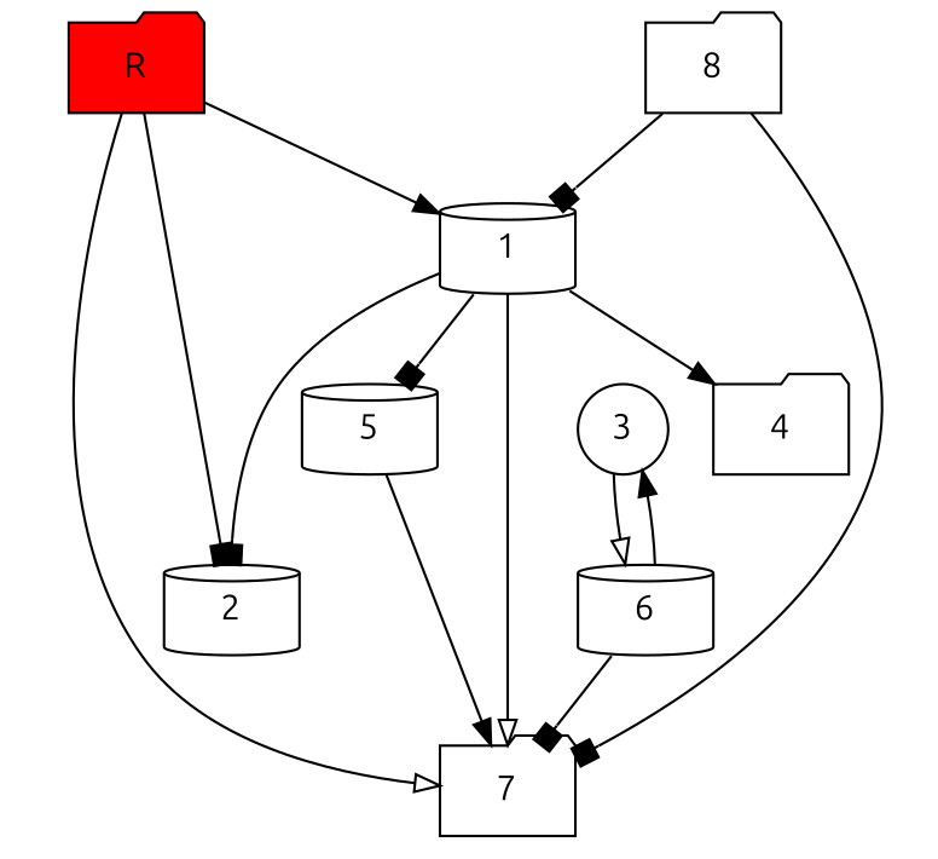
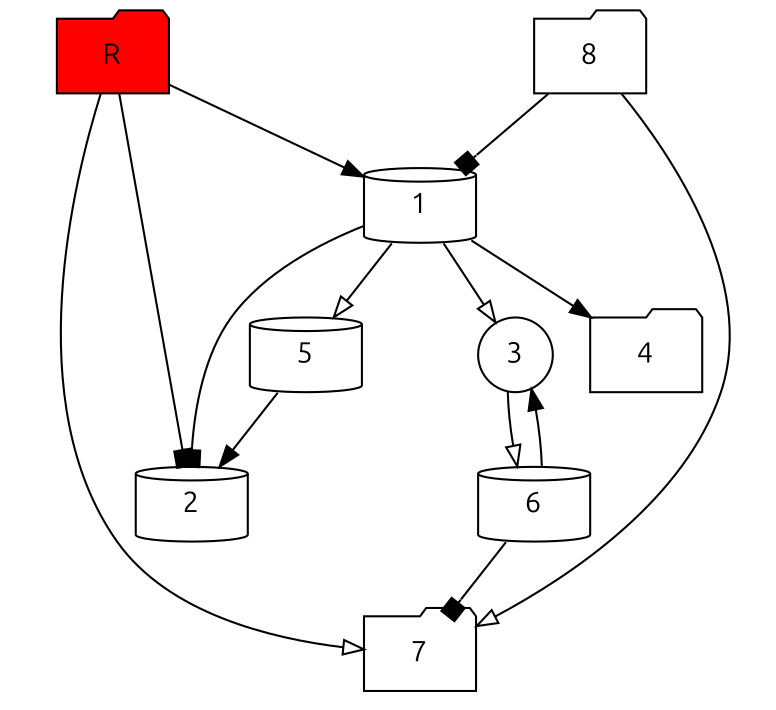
  digraph {
    fontname=Ubuntu
    node [fontname=Ubuntu shape=cylinder]
    edge [arrowhead=onormal fontname=Ubuntu]
    3 [shape=circle]
    1
    4 [shape=folder]
    5
    2
    6
    7 [shape=folder]
    8 [shape=folder]
    R [fillcolor="#ff0000" shape=folder style=filled]
    3 -> 6
-   1 -> 7
+   1 -> 3
    1 -> 4 [arrowhead=normal]
-   1 -> 5 [arrowhead=box]
+   1 -> 5
    1 -> 2 [arrowhead=box]
-   5 -> 7 [arrowhead=normal]
+   5 -> 2 [arrowhead=normal]
    6 -> 3 [arrowhead=normal]
    6 -> 7 [arrowhead=box]
    8 -> 1 [arrowhead=box]
-   8 -> 7 [arrowhead=box]
+   8 -> 7
    R -> 1 [arrowhead=normal]
    R -> 2 [arrowhead=box]
    R -> 7
  }
